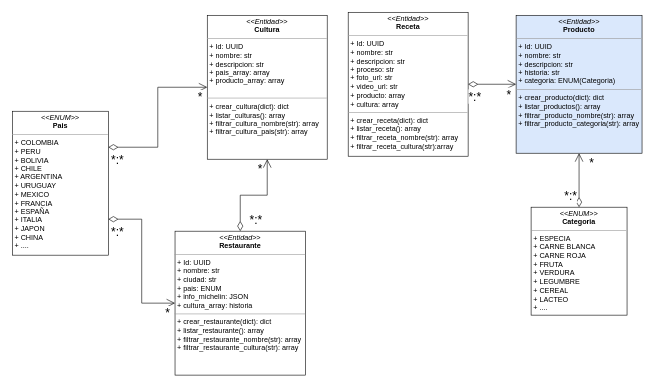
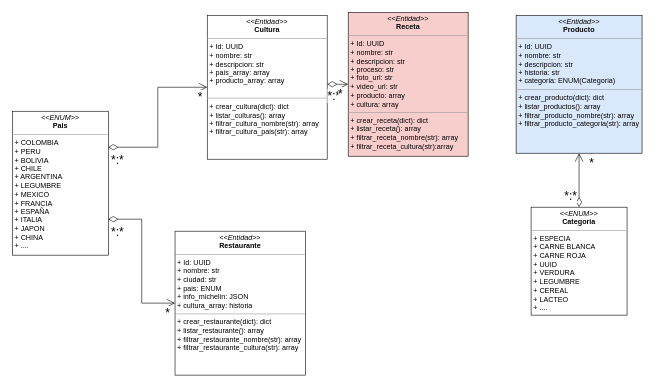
  <mxCell id="0" />
  <mxCell id="1" parent="0" />
  <mxCell id="2" value="&lt;p style=&quot;margin:0px;margin-top:4px;text-align:center;&quot;&gt;&lt;i&gt;&amp;lt;&amp;lt;Entidad&amp;gt;&amp;gt;&lt;/i&gt;&lt;br&gt;&lt;b&gt;Cultura&lt;/b&gt;&lt;/p&gt;&lt;hr size=&quot;1&quot;&gt;&lt;p style=&quot;margin:0px;margin-left:4px;&quot;&gt;+ Id: UUID&lt;br&gt;+ nombre: str&lt;/p&gt;&lt;p style=&quot;margin:0px;margin-left:4px;&quot;&gt;+ descripcion: str&lt;/p&gt;&lt;p style=&quot;margin:0px;margin-left:4px;&quot;&gt;+ pais_array: array&lt;/p&gt;&lt;p style=&quot;margin:0px;margin-left:4px;&quot;&gt;+ producto_array: array&lt;/p&gt;&lt;div&gt;&lt;br&gt;&lt;/div&gt;&lt;hr size=&quot;1&quot;&gt;&lt;p style=&quot;margin:0px;margin-left:4px;&quot;&gt;+ crear_cultura(dict): dict&lt;/p&gt;&lt;p style=&quot;margin:0px;margin-left:4px;&quot;&gt;+ listar_culturas(): array&lt;br&gt;+ filtrar_cultura_nombre(str): array&lt;/p&gt;&lt;p style=&quot;margin:0px;margin-left:4px;&quot;&gt;+ filtrar_cultura_pais(str): array&lt;/p&gt;&lt;p style=&quot;margin:0px;margin-left:4px;&quot;&gt;&lt;br&gt;&lt;/p&gt;" style="verticalAlign=top;align=left;overflow=fill;fontSize=12;fontFamily=Helvetica;html=1;rounded=0;shadow=0;comic=0;labelBackgroundColor=none;strokeWidth=1" vertex="1" parent="1"><mxGeometry x="345" y="25" width="200" height="240" as="geometry" /></mxCell>
- <mxCell id="3" value="&lt;p style=&quot;margin:0px;margin-top:4px;text-align:center;&quot;&gt;&lt;i&gt;&amp;lt;&amp;lt;ENUM&amp;gt;&amp;gt;&lt;/i&gt;&lt;br&gt;&lt;b&gt;Categoria&lt;/b&gt;&lt;/p&gt;&lt;hr size=&quot;1&quot;&gt;&lt;p style=&quot;margin:0px;margin-left:4px;&quot;&gt;+ ESPECIA&lt;br&gt;&lt;/p&gt;&lt;p style=&quot;margin:0px;margin-left:4px;&quot;&gt;+ CARNE BLANCA&lt;/p&gt;&lt;p style=&quot;margin:0px;margin-left:4px;&quot;&gt;+ CARNE ROJA&lt;/p&gt;&lt;p style=&quot;margin:0px;margin-left:4px;&quot;&gt;+ FRUTA&lt;/p&gt;&lt;p style=&quot;margin:0px;margin-left:4px;&quot;&gt;+ VERDURA&lt;/p&gt;&lt;p style=&quot;margin:0px;margin-left:4px;&quot;&gt;+ LEGUMBRE&lt;/p&gt;&lt;p style=&quot;margin:0px;margin-left:4px;&quot;&gt;+ CEREAL&lt;/p&gt;&lt;p style=&quot;margin:0px;margin-left:4px;&quot;&gt;+ LACTEO&lt;/p&gt;&lt;p style=&quot;margin:0px;margin-left:4px;&quot;&gt;+ ....&lt;/p&gt;" style="verticalAlign=top;align=left;overflow=fill;fontSize=12;fontFamily=Helvetica;html=1;rounded=0;shadow=0;comic=0;labelBackgroundColor=none;strokeWidth=1" vertex="1" parent="1"><mxGeometry x="885" y="345" width="160" height="180" as="geometry" /></mxCell>
+ <mxCell id="3" value="&lt;p style=&quot;margin:0px;margin-top:4px;text-align:center;&quot;&gt;&lt;i&gt;&amp;lt;&amp;lt;ENUM&amp;gt;&amp;gt;&lt;/i&gt;&lt;br&gt;&lt;b&gt;Categoria&lt;/b&gt;&lt;/p&gt;&lt;hr size=&quot;1&quot;&gt;&lt;p style=&quot;margin:0px;margin-left:4px;&quot;&gt;+ ESPECIA&lt;br&gt;&lt;/p&gt;&lt;p style=&quot;margin:0px;margin-left:4px;&quot;&gt;+ CARNE BLANCA&lt;/p&gt;&lt;p style=&quot;margin:0px;margin-left:4px;&quot;&gt;+ CARNE ROJA&lt;/p&gt;&lt;p style=&quot;margin:0px;margin-left:4px;&quot;&gt;+ UUID&lt;/p&gt;&lt;p style=&quot;margin:0px;margin-left:4px;&quot;&gt;+ VERDURA&lt;/p&gt;&lt;p style=&quot;margin:0px;margin-left:4px;&quot;&gt;+ LEGUMBRE&lt;/p&gt;&lt;p style=&quot;margin:0px;margin-left:4px;&quot;&gt;+ CEREAL&lt;/p&gt;&lt;p style=&quot;margin:0px;margin-left:4px;&quot;&gt;+ LACTEO&lt;/p&gt;&lt;p style=&quot;margin:0px;margin-left:4px;&quot;&gt;+ ....&lt;/p&gt;" style="verticalAlign=top;align=left;overflow=fill;fontSize=12;fontFamily=Helvetica;html=1;rounded=0;shadow=0;comic=0;labelBackgroundColor=none;strokeWidth=1" vertex="1" parent="1"><mxGeometry x="885" y="345" width="160" height="180" as="geometry" /></mxCell>
  <mxCell id="4" value="&lt;p style=&quot;margin:0px;margin-top:4px;text-align:center;&quot;&gt;&lt;i&gt;&amp;lt;&amp;lt;Entidad&amp;gt;&amp;gt;&lt;/i&gt;&lt;br&gt;&lt;b&gt;Producto&lt;/b&gt;&lt;/p&gt;&lt;hr size=&quot;1&quot;&gt;&lt;p style=&quot;margin:0px;margin-left:4px;&quot;&gt;+ Id: UUID&lt;br&gt;+ nombre: str&lt;/p&gt;&lt;p style=&quot;margin:0px;margin-left:4px;&quot;&gt;+ descripcion: str&lt;/p&gt;&lt;p style=&quot;margin:0px;margin-left:4px;&quot;&gt;+ historia: str&lt;/p&gt;&lt;p style=&quot;margin:0px;margin-left:4px;&quot;&gt;+ categoria: ENUM(Categoria)&lt;/p&gt;&lt;hr size=&quot;1&quot;&gt;&lt;p style=&quot;margin:0px;margin-left:4px;&quot;&gt;+ crear_producto(dict): dict&lt;br&gt;+ listar_productos(): array&lt;/p&gt;&lt;p style=&quot;margin:0px;margin-left:4px;&quot;&gt;+ filtrar_producto_nombre(str): array&lt;/p&gt;&lt;p style=&quot;margin:0px;margin-left:4px;&quot;&gt;+ filtrar_producto_categoria(str): array&lt;/p&gt;" style="verticalAlign=top;align=left;overflow=fill;fontSize=12;fontFamily=Helvetica;html=1;rounded=0;shadow=0;comic=0;labelBackgroundColor=none;strokeWidth=1;fillColor=#dae8fc;" vertex="1" parent="1"><mxGeometry x="860" y="25" width="210" height="230" as="geometry" /></mxCell>
- <mxCell id="5" value="&lt;p style=&quot;margin:0px;margin-top:4px;text-align:center;&quot;&gt;&lt;i&gt;&amp;lt;&amp;lt;Entidad&amp;gt;&amp;gt;&lt;/i&gt;&lt;br&gt;&lt;b&gt;Receta&lt;/b&gt;&lt;/p&gt;&lt;hr size=&quot;1&quot;&gt;&lt;p style=&quot;margin:0px;margin-left:4px;&quot;&gt;+ Id: UUID&lt;br&gt;+ nombre: str&lt;/p&gt;&lt;p style=&quot;margin:0px;margin-left:4px;&quot;&gt;+ descripcion: str&lt;/p&gt;&lt;p style=&quot;margin:0px;margin-left:4px;&quot;&gt;+ proceso: str&lt;/p&gt;&lt;p style=&quot;margin:0px;margin-left:4px;&quot;&gt;+ foto_url: str&lt;/p&gt;&lt;p style=&quot;margin:0px;margin-left:4px;&quot;&gt;+ video_url: str&lt;/p&gt;&lt;p style=&quot;margin:0px;margin-left:4px;&quot;&gt;+ producto: array&lt;/p&gt;&lt;p style=&quot;margin:0px;margin-left:4px;&quot;&gt;+ cultura: array&lt;/p&gt;&lt;hr size=&quot;1&quot;&gt;&lt;p style=&quot;margin:0px;margin-left:4px;&quot;&gt;+ crear_receta(dict): dict&lt;br&gt;+ listar_receta(): array&lt;/p&gt;&lt;p style=&quot;margin:0px;margin-left:4px;&quot;&gt;+ filtrar_receta_nombre(str): array&lt;/p&gt;&lt;p style=&quot;margin:0px;margin-left:4px;&quot;&gt;+ filtrar_receta_cultura(str):array&lt;/p&gt;" style="verticalAlign=top;align=left;overflow=fill;fontSize=12;fontFamily=Helvetica;html=1;rounded=0;shadow=0;comic=0;labelBackgroundColor=none;strokeWidth=1" vertex="1" parent="1"><mxGeometry x="580" y="20" width="200" height="240" as="geometry" /></mxCell>
+ <mxCell id="5" value="&lt;p style=&quot;margin:0px;margin-top:4px;text-align:center;&quot;&gt;&lt;i&gt;&amp;lt;&amp;lt;Entidad&amp;gt;&amp;gt;&lt;/i&gt;&lt;br&gt;&lt;b&gt;Receta&lt;/b&gt;&lt;/p&gt;&lt;hr size=&quot;1&quot;&gt;&lt;p style=&quot;margin:0px;margin-left:4px;&quot;&gt;+ Id: UUID&lt;br&gt;+ nombre: str&lt;/p&gt;&lt;p style=&quot;margin:0px;margin-left:4px;&quot;&gt;+ descripcion: str&lt;/p&gt;&lt;p style=&quot;margin:0px;margin-left:4px;&quot;&gt;+ proceso: str&lt;/p&gt;&lt;p style=&quot;margin:0px;margin-left:4px;&quot;&gt;+ foto_url: str&lt;/p&gt;&lt;p style=&quot;margin:0px;margin-left:4px;&quot;&gt;+ video_url: str&lt;/p&gt;&lt;p style=&quot;margin:0px;margin-left:4px;&quot;&gt;+ producto: array&lt;/p&gt;&lt;p style=&quot;margin:0px;margin-left:4px;&quot;&gt;+ cultura: array&lt;/p&gt;&lt;hr size=&quot;1&quot;&gt;&lt;p style=&quot;margin:0px;margin-left:4px;&quot;&gt;+ crear_receta(dict): dict&lt;br&gt;+ listar_receta(): array&lt;/p&gt;&lt;p style=&quot;margin:0px;margin-left:4px;&quot;&gt;+ filtrar_receta_nombre(str): array&lt;/p&gt;&lt;p style=&quot;margin:0px;margin-left:4px;&quot;&gt;+ filtrar_receta_cultura(str):array&lt;/p&gt;" style="verticalAlign=top;align=left;overflow=fill;fontSize=12;fontFamily=Helvetica;html=1;rounded=0;shadow=0;comic=0;labelBackgroundColor=none;strokeWidth=1;fillColor=#f8cecc;" vertex="1" parent="1"><mxGeometry x="580" y="20" width="200" height="240" as="geometry" /></mxCell>
  <mxCell id="6" value="&lt;p style=&quot;margin:0px;margin-top:4px;text-align:center;&quot;&gt;&lt;i&gt;&amp;lt;&amp;lt;Entidad&amp;gt;&amp;gt;&lt;/i&gt;&lt;br&gt;&lt;b&gt;Restaurante&lt;/b&gt;&lt;/p&gt;&lt;hr size=&quot;1&quot;&gt;&lt;p style=&quot;margin:0px;margin-left:4px;&quot;&gt;+ Id: UUID&lt;br&gt;+ nombre: str&lt;/p&gt;&lt;p style=&quot;margin:0px;margin-left:4px;&quot;&gt;+ ciudad: str&lt;/p&gt;&lt;p style=&quot;margin:0px;margin-left:4px;&quot;&gt;+ pais: ENUM&lt;/p&gt;&lt;p style=&quot;margin:0px;margin-left:4px;&quot;&gt;+ info_michelin: JSON&lt;/p&gt;&lt;p style=&quot;margin:0px;margin-left:4px;&quot;&gt;+ cultura_array: historia&lt;/p&gt;&lt;hr size=&quot;1&quot;&gt;&lt;p style=&quot;margin:0px;margin-left:4px;&quot;&gt;+ crear_restaurante(dict): dict&lt;br&gt;+ listar_restaurante(): array&lt;/p&gt;&lt;p style=&quot;margin:0px;margin-left:4px;&quot;&gt;+ filtrar_restaurante_nombre(str): array&lt;/p&gt;&lt;p style=&quot;margin:0px;margin-left:4px;&quot;&gt;+ filtrar_restaurante_cultura(str): array&lt;/p&gt;" style="verticalAlign=top;align=left;overflow=fill;fontSize=12;fontFamily=Helvetica;html=1;rounded=0;shadow=0;comic=0;labelBackgroundColor=none;strokeWidth=1" vertex="1" parent="1"><mxGeometry x="291.25" y="385" width="217.5" height="240" as="geometry" /></mxCell>
- <mxCell id="7" value="&lt;p style=&quot;margin:0px;margin-top:4px;text-align:center;&quot;&gt;&lt;i&gt;&amp;lt;&amp;lt;ENUM&amp;gt;&amp;gt;&lt;/i&gt;&lt;br&gt;&lt;b&gt;Pais&lt;/b&gt;&lt;/p&gt;&lt;hr size=&quot;1&quot;&gt;&lt;p style=&quot;margin:0px;margin-left:4px;&quot;&gt;+ COLOMBIA&lt;/p&gt;&lt;p style=&quot;margin:0px;margin-left:4px;&quot;&gt;+ PERU&lt;/p&gt;&lt;p style=&quot;margin:0px;margin-left:4px;&quot;&gt;+ BOLIVIA&lt;/p&gt;&lt;p style=&quot;margin:0px;margin-left:4px;&quot;&gt;+ CHILE&lt;/p&gt;&lt;p style=&quot;margin:0px;margin-left:4px;&quot;&gt;+ ARGENTINA&lt;/p&gt;&lt;p style=&quot;margin:0px;margin-left:4px;&quot;&gt;+ URUGUAY&lt;/p&gt;&lt;p style=&quot;margin:0px;margin-left:4px;&quot;&gt;+ MEXICO&lt;/p&gt;&lt;p style=&quot;margin:0px;margin-left:4px;&quot;&gt;+ FRANCIA&lt;/p&gt;&lt;p style=&quot;margin:0px;margin-left:4px;&quot;&gt;+ ESPAÑA&lt;/p&gt;&lt;p style=&quot;margin:0px;margin-left:4px;&quot;&gt;+ ITALIA&lt;/p&gt;&lt;p style=&quot;margin:0px;margin-left:4px;&quot;&gt;+ JAPON&lt;/p&gt;&lt;p style=&quot;margin:0px;margin-left:4px;&quot;&gt;+ CHINA&lt;/p&gt;&lt;p style=&quot;margin:0px;margin-left:4px;&quot;&gt;+ ....&lt;/p&gt;" style="verticalAlign=top;align=left;overflow=fill;fontSize=12;fontFamily=Helvetica;html=1;rounded=0;shadow=0;comic=0;labelBackgroundColor=none;strokeWidth=1" vertex="1" parent="1"><mxGeometry x="20" y="185" width="160" height="240" as="geometry" /></mxCell>
+ <mxCell id="7" value="&lt;p style=&quot;margin:0px;margin-top:4px;text-align:center;&quot;&gt;&lt;i&gt;&amp;lt;&amp;lt;ENUM&amp;gt;&amp;gt;&lt;/i&gt;&lt;br&gt;&lt;b&gt;Pais&lt;/b&gt;&lt;/p&gt;&lt;hr size=&quot;1&quot;&gt;&lt;p style=&quot;margin:0px;margin-left:4px;&quot;&gt;+ COLOMBIA&lt;/p&gt;&lt;p style=&quot;margin:0px;margin-left:4px;&quot;&gt;+ PERU&lt;/p&gt;&lt;p style=&quot;margin:0px;margin-left:4px;&quot;&gt;+ BOLIVIA&lt;/p&gt;&lt;p style=&quot;margin:0px;margin-left:4px;&quot;&gt;+ CHILE&lt;/p&gt;&lt;p style=&quot;margin:0px;margin-left:4px;&quot;&gt;+ ARGENTINA&lt;/p&gt;&lt;p style=&quot;margin:0px;margin-left:4px;&quot;&gt;+ LEGUMBRE&lt;/p&gt;&lt;p style=&quot;margin:0px;margin-left:4px;&quot;&gt;+ MEXICO&lt;/p&gt;&lt;p style=&quot;margin:0px;margin-left:4px;&quot;&gt;+ FRANCIA&lt;/p&gt;&lt;p style=&quot;margin:0px;margin-left:4px;&quot;&gt;+ ESPAÑA&lt;/p&gt;&lt;p style=&quot;margin:0px;margin-left:4px;&quot;&gt;+ ITALIA&lt;/p&gt;&lt;p style=&quot;margin:0px;margin-left:4px;&quot;&gt;+ JAPON&lt;/p&gt;&lt;p style=&quot;margin:0px;margin-left:4px;&quot;&gt;+ CHINA&lt;/p&gt;&lt;p style=&quot;margin:0px;margin-left:4px;&quot;&gt;+ ....&lt;/p&gt;" style="verticalAlign=top;align=left;overflow=fill;fontSize=12;fontFamily=Helvetica;html=1;rounded=0;shadow=0;comic=0;labelBackgroundColor=none;strokeWidth=1" vertex="1" parent="1"><mxGeometry x="20" y="185" width="160" height="240" as="geometry" /></mxCell>
  <mxCell id="8" value="" style="endArrow=open;html=1;endSize=12;startArrow=diamondThin;startSize=14;startFill=0;edgeStyle=orthogonalEdgeStyle;rounded=0;entryX=0;entryY=0.5;entryDx=0;entryDy=0;exitX=1;exitY=0.25;exitDx=0;exitDy=0;strokeColor=default;align=center;verticalAlign=middle;fontFamily=Helvetica;fontSize=11;fontColor=default;labelBackgroundColor=default;" edge="1" parent="1" source="7" target="2"><mxGeometry relative="1" as="geometry"><mxPoint x="120" y="305" as="sourcePoint" /><mxPoint x="280" y="305" as="targetPoint" /></mxGeometry></mxCell>
  <mxCell id="9" value="*:*" style="edgeLabel;resizable=0;html=1;align=center;verticalAlign=middle;spacing=2;fontSize=20;rounded=0;strokeColor=default;fontFamily=Helvetica;fontColor=default;labelBackgroundColor=default;" connectable="0" vertex="1" parent="8"><mxGeometry x="-1" relative="1" as="geometry"><mxPoint x="14" y="19" as="offset" /></mxGeometry></mxCell>
  <mxCell id="10" value="*" style="edgeLabel;resizable=0;html=1;align=center;verticalAlign=middle;fontSize=20;rounded=0;strokeColor=default;fontFamily=Helvetica;fontColor=default;labelBackgroundColor=default;" connectable="0" vertex="1" parent="8"><mxGeometry x="1" relative="1" as="geometry"><mxPoint x="-13" y="15" as="offset" /></mxGeometry></mxCell>
  <mxCell id="11" value="" style="endArrow=open;html=1;endSize=12;startArrow=diamondThin;startSize=14;startFill=0;edgeStyle=orthogonalEdgeStyle;rounded=0;entryX=0;entryY=0.5;entryDx=0;entryDy=0;exitX=1;exitY=0.75;exitDx=0;exitDy=0;strokeColor=default;align=center;verticalAlign=middle;fontFamily=Helvetica;fontSize=11;fontColor=default;labelBackgroundColor=default;" edge="1" parent="1" source="7" target="6"><mxGeometry relative="1" as="geometry"><mxPoint x="190" y="255" as="sourcePoint" /><mxPoint x="310" y="155" as="targetPoint" /></mxGeometry></mxCell>
  <mxCell id="12" value="*:*" style="edgeLabel;resizable=0;html=1;align=center;verticalAlign=middle;spacing=2;fontSize=20;rounded=0;strokeColor=default;fontFamily=Helvetica;fontColor=default;labelBackgroundColor=default;" connectable="0" vertex="1" parent="11"><mxGeometry x="-1" relative="1" as="geometry"><mxPoint x="14" y="19" as="offset" /></mxGeometry></mxCell>
  <mxCell id="13" value="*" style="edgeLabel;resizable=0;html=1;align=center;verticalAlign=middle;fontSize=20;rounded=0;strokeColor=default;fontFamily=Helvetica;fontColor=default;labelBackgroundColor=default;" connectable="0" vertex="1" parent="11"><mxGeometry x="1" relative="1" as="geometry"><mxPoint x="-13" y="15" as="offset" /></mxGeometry></mxCell>
- <mxCell id="14" value="" style="endArrow=open;html=1;endSize=12;startArrow=diamondThin;startSize=14;startFill=0;edgeStyle=orthogonalEdgeStyle;rounded=0;exitX=0.5;exitY=0;exitDx=0;exitDy=0;strokeColor=default;align=center;verticalAlign=middle;fontFamily=Helvetica;fontSize=11;fontColor=default;labelBackgroundColor=default;" edge="1" parent="1" source="6" target="2"><mxGeometry relative="1" as="geometry"><mxPoint x="190" y="375" as="sourcePoint" /><mxPoint x="310" y="515" as="targetPoint" /></mxGeometry></mxCell>
- <mxCell id="15" value="*:*" style="edgeLabel;resizable=0;html=1;align=center;verticalAlign=middle;spacing=2;fontSize=20;rounded=0;strokeColor=default;fontFamily=Helvetica;fontColor=default;labelBackgroundColor=default;" connectable="0" vertex="1" parent="14"><mxGeometry x="-1" relative="1" as="geometry"><mxPoint x="25" y="-20" as="offset" /></mxGeometry></mxCell>
- <mxCell id="16" value="*" style="edgeLabel;resizable=0;html=1;align=center;verticalAlign=middle;fontSize=20;rounded=0;strokeColor=default;fontFamily=Helvetica;fontColor=default;labelBackgroundColor=default;" connectable="0" vertex="1" parent="14"><mxGeometry x="1" relative="1" as="geometry"><mxPoint x="-13" y="15" as="offset" /></mxGeometry></mxCell>
  <mxCell id="17" value="" style="endArrow=open;html=1;endSize=12;startArrow=diamondThin;startSize=14;startFill=0;edgeStyle=orthogonalEdgeStyle;rounded=0;entryX=0.5;entryY=1;entryDx=0;entryDy=0;exitX=0.5;exitY=0;exitDx=0;exitDy=0;strokeColor=default;align=center;verticalAlign=middle;fontFamily=Helvetica;fontSize=11;fontColor=default;labelBackgroundColor=default;" edge="1" parent="1" source="3" target="4"><mxGeometry relative="1" as="geometry"><mxPoint x="760" y="640" as="sourcePoint" /><mxPoint x="720" y="435" as="targetPoint" /></mxGeometry></mxCell>
  <mxCell id="18" value="*:*" style="edgeLabel;resizable=0;html=1;align=center;verticalAlign=middle;spacing=2;fontSize=20;rounded=0;strokeColor=default;fontFamily=Helvetica;fontColor=default;labelBackgroundColor=default;" connectable="0" vertex="1" parent="17"><mxGeometry x="-1" relative="1" as="geometry"><mxPoint x="-15" y="-20" as="offset" /></mxGeometry></mxCell>
  <mxCell id="19" value="*" style="edgeLabel;resizable=0;html=1;align=center;verticalAlign=middle;fontSize=20;rounded=0;strokeColor=default;fontFamily=Helvetica;fontColor=default;labelBackgroundColor=default;" connectable="0" vertex="1" parent="17"><mxGeometry x="1" relative="1" as="geometry"><mxPoint x="20" y="15" as="offset" /></mxGeometry></mxCell>
- <mxCell id="20" value="" style="endArrow=open;html=1;endSize=12;startArrow=diamondThin;startSize=14;startFill=0;edgeStyle=orthogonalEdgeStyle;rounded=0;entryX=0;entryY=0.5;entryDx=0;entryDy=0;exitX=1;exitY=0.5;exitDx=0;exitDy=0;strokeColor=default;align=center;verticalAlign=middle;fontFamily=Helvetica;fontSize=11;fontColor=default;labelBackgroundColor=default;" edge="1" parent="1" source="5" target="4"><mxGeometry relative="1" as="geometry"><mxPoint x="890" y="365" as="sourcePoint" /><mxPoint x="740" y="365" as="targetPoint" /></mxGeometry></mxCell>
- <mxCell id="21" value="*:*" style="edgeLabel;resizable=0;html=1;align=center;verticalAlign=middle;spacing=2;fontSize=20;rounded=0;strokeColor=default;fontFamily=Helvetica;fontColor=default;labelBackgroundColor=default;" connectable="0" vertex="1" parent="20"><mxGeometry x="-1" relative="1" as="geometry"><mxPoint x="10" y="19" as="offset" /></mxGeometry></mxCell>
- <mxCell id="22" value="*" style="edgeLabel;resizable=0;html=1;align=center;verticalAlign=middle;fontSize=20;rounded=0;strokeColor=default;fontFamily=Helvetica;fontColor=default;labelBackgroundColor=default;" connectable="0" vertex="1" parent="20"><mxGeometry x="1" relative="1" as="geometry"><mxPoint x="-13" y="16" as="offset" /></mxGeometry></mxCell>
+ <mxCell id="23" value="" style="endArrow=open;html=1;endSize=12;startArrow=diamondThin;startSize=14;startFill=0;edgeStyle=orthogonalEdgeStyle;rounded=0;entryX=0;entryY=0.5;entryDx=0;entryDy=0;exitX=1;exitY=0.479;exitDx=0;exitDy=0;strokeColor=default;align=center;verticalAlign=middle;fontFamily=Helvetica;fontSize=11;fontColor=default;labelBackgroundColor=default;exitPerimeter=0;" edge="1" parent="1" source="2" target="5"><mxGeometry relative="1" as="geometry"><mxPoint x="790" y="169" as="sourcePoint" /><mxPoint x="870" y="169" as="targetPoint" /></mxGeometry></mxCell>
+ <mxCell id="24" value="*:*" style="edgeLabel;resizable=0;html=1;align=center;verticalAlign=middle;spacing=2;fontSize=20;rounded=0;strokeColor=default;fontFamily=Helvetica;fontColor=default;labelBackgroundColor=default;" connectable="0" vertex="1" parent="23"><mxGeometry x="-1" relative="1" as="geometry"><mxPoint x="10" y="19" as="offset" /></mxGeometry></mxCell>
+ <mxCell id="25" value="*" style="edgeLabel;resizable=0;html=1;align=center;verticalAlign=middle;fontSize=20;rounded=0;strokeColor=default;fontFamily=Helvetica;fontColor=default;labelBackgroundColor=default;" connectable="0" vertex="1" parent="23"><mxGeometry x="1" relative="1" as="geometry"><mxPoint x="-13" y="16" as="offset" /></mxGeometry></mxCell>
